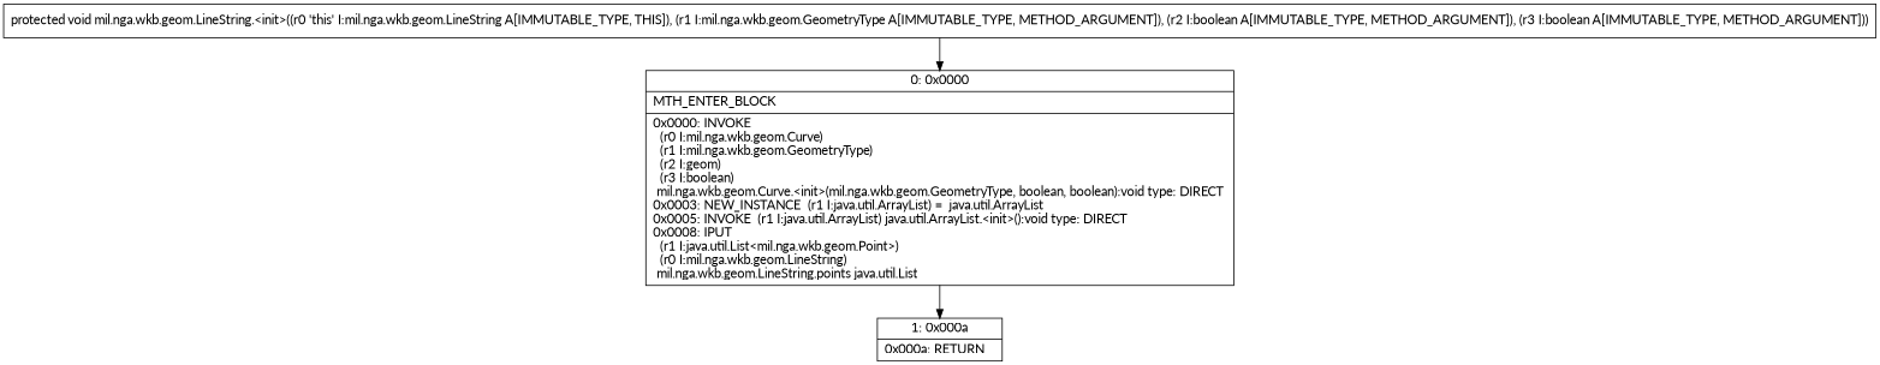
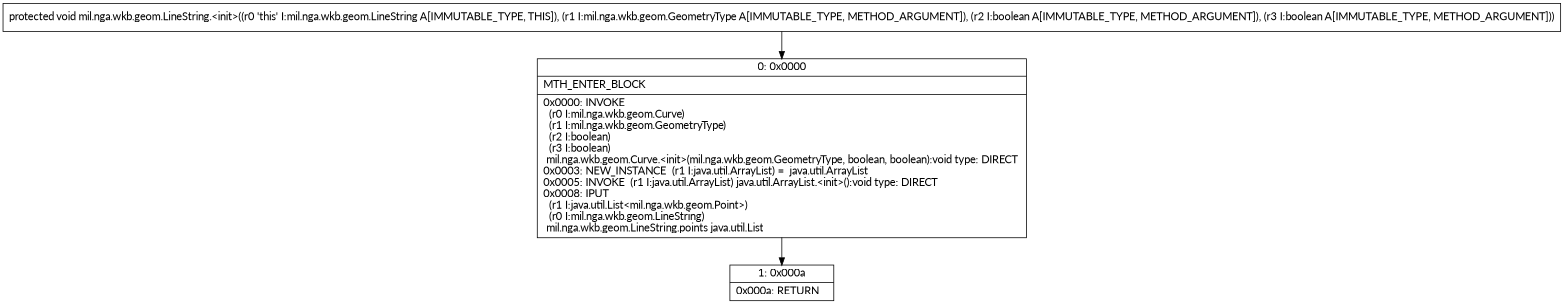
  digraph {
    fontname=Lato
    node [shape=record fontname=Lato]
    edge [fontname=Lato]
-   n1 [label="{0\:\ 0x0000|MTH_ENTER_BLOCK\l|0x0000: INVOKE  \l  (r0 I:mil.nga.wkb.geom.Curve)\l  (r1 I:mil.nga.wkb.geom.GeometryType)\l  (r2 I:geom)\l  (r3 I:boolean)\l mil.nga.wkb.geom.Curve.\<init\>(mil.nga.wkb.geom.GeometryType, boolean, boolean):void type: DIRECT \l0x0003: NEW_INSTANCE  (r1 I:java.util.ArrayList) =  java.util.ArrayList \l0x0005: INVOKE  (r1 I:java.util.ArrayList) java.util.ArrayList.\<init\>():void type: DIRECT \l0x0008: IPUT  \l  (r1 I:java.util.List\<mil.nga.wkb.geom.Point\>)\l  (r0 I:mil.nga.wkb.geom.LineString)\l mil.nga.wkb.geom.LineString.points java.util.List \l}"]
+   n1 [label="{0\:\ 0x0000|MTH_ENTER_BLOCK\l|0x0000: INVOKE  \l  (r0 I:mil.nga.wkb.geom.Curve)\l  (r1 I:mil.nga.wkb.geom.GeometryType)\l  (r2 I:boolean)\l  (r3 I:boolean)\l mil.nga.wkb.geom.Curve.\<init\>(mil.nga.wkb.geom.GeometryType, boolean, boolean):void type: DIRECT \l0x0003: NEW_INSTANCE  (r1 I:java.util.ArrayList) =  java.util.ArrayList \l0x0005: INVOKE  (r1 I:java.util.ArrayList) java.util.ArrayList.\<init\>():void type: DIRECT \l0x0008: IPUT  \l  (r1 I:java.util.List\<mil.nga.wkb.geom.Point\>)\l  (r0 I:mil.nga.wkb.geom.LineString)\l mil.nga.wkb.geom.LineString.points java.util.List \l}"]
    n2 [label="{1\:\ 0x000a|0x000a: RETURN   \l}"]
    n3 [label="{protected void mil.nga.wkb.geom.LineString.\<init\>((r0 'this' I:mil.nga.wkb.geom.LineString A[IMMUTABLE_TYPE, THIS]), (r1 I:mil.nga.wkb.geom.GeometryType A[IMMUTABLE_TYPE, METHOD_ARGUMENT]), (r2 I:boolean A[IMMUTABLE_TYPE, METHOD_ARGUMENT]), (r3 I:boolean A[IMMUTABLE_TYPE, METHOD_ARGUMENT])) }"]
    n1 -> n2
    n3 -> n1
  }
